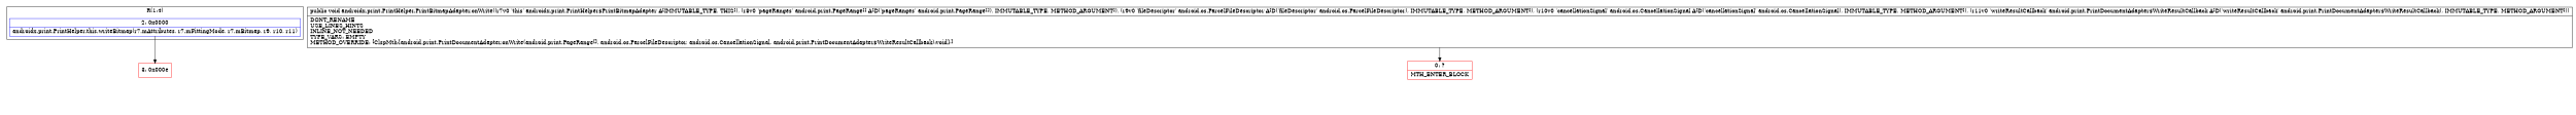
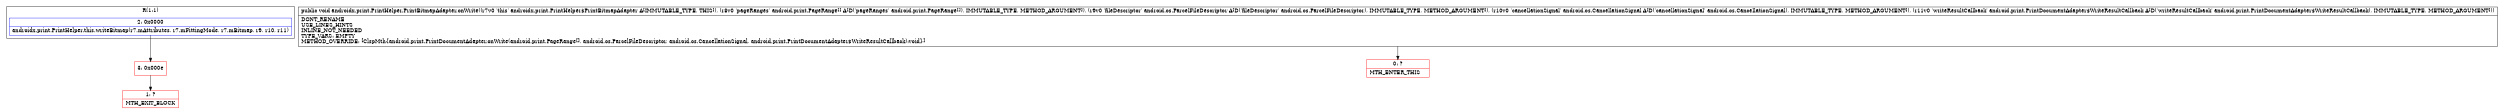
  digraph {
    node [color=red shape=record]
    n1 [color=blue label="{2\:\ 0x0000|androidx.print.PrintHelper.this.writeBitmap(r7.mAttributes, r7.mFittingMode, r7.mBitmap, r9, r10, r11)\l}"]
    n2 [label="{3\:\ 0x000e}"]
-   n4 [label="{0\:\ ?|MTH_ENTER_BLOCK\l}"]
+   n3 [label="{1\:\ ?|MTH_EXIT_BLOCK\l}"]
+   n4 [label="{0\:\ ?|MTH_ENTER_THIS\l}"]
    n5 [label="{public void androidx.print.PrintHelper.PrintBitmapAdapter.onWrite((r7v0 'this' androidx.print.PrintHelper$PrintBitmapAdapter A[IMMUTABLE_TYPE, THIS]), (r8v0 'pageRanges' android.print.PageRange[] A[D('pageRanges' android.print.PageRange[]), IMMUTABLE_TYPE, METHOD_ARGUMENT]), (r9v0 'fileDescriptor' android.os.ParcelFileDescriptor A[D('fileDescriptor' android.os.ParcelFileDescriptor), IMMUTABLE_TYPE, METHOD_ARGUMENT]), (r10v0 'cancellationSignal' android.os.CancellationSignal A[D('cancellationSignal' android.os.CancellationSignal), IMMUTABLE_TYPE, METHOD_ARGUMENT]), (r11v0 'writeResultCallback' android.print.PrintDocumentAdapter$WriteResultCallback A[D('writeResultCallback' android.print.PrintDocumentAdapter$WriteResultCallback), IMMUTABLE_TYPE, METHOD_ARGUMENT]))  | DONT_RENAME\lUSE_LINES_HINTS\lINLINE_NOT_NEEDED\lTYPE_VARS: EMPTY\lMETHOD_OVERRIDE: [ClspMth\{android.print.PrintDocumentAdapter.onWrite(android.print.PageRange[], android.os.ParcelFileDescriptor, android.os.CancellationSignal, android.print.PrintDocumentAdapter$WriteResultCallback):void\}]\l}" color=""]
    subgraph cluster_1 {
-     label="R(1:4)"
+     label="R(1:1)"
      n1
    }
    n1 -> n2
+   n2 -> n3
    n5 -> n4
  }
